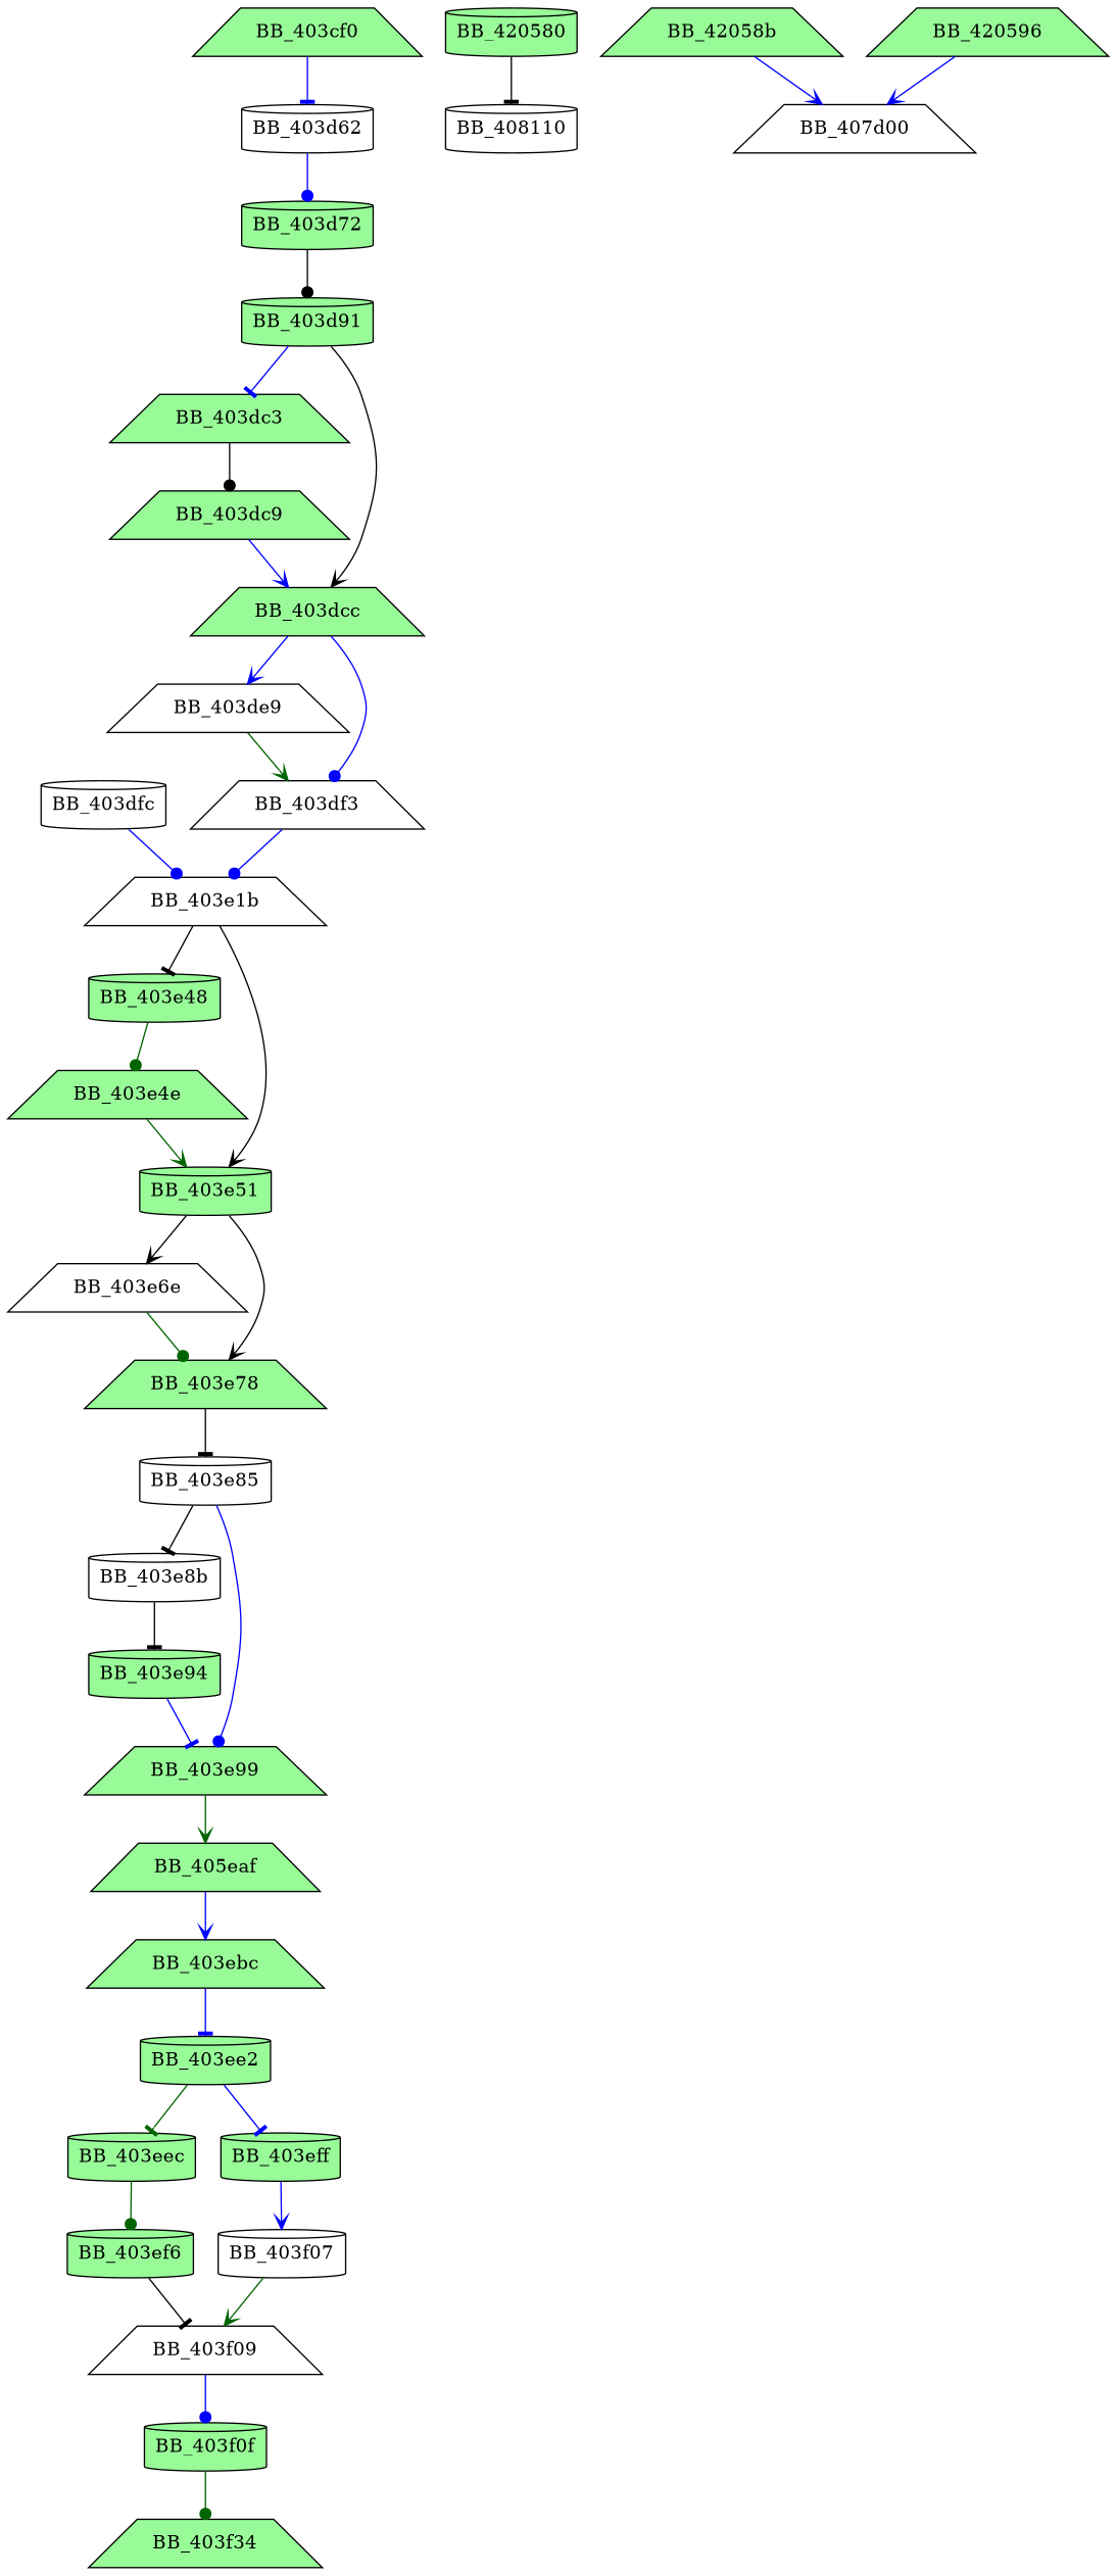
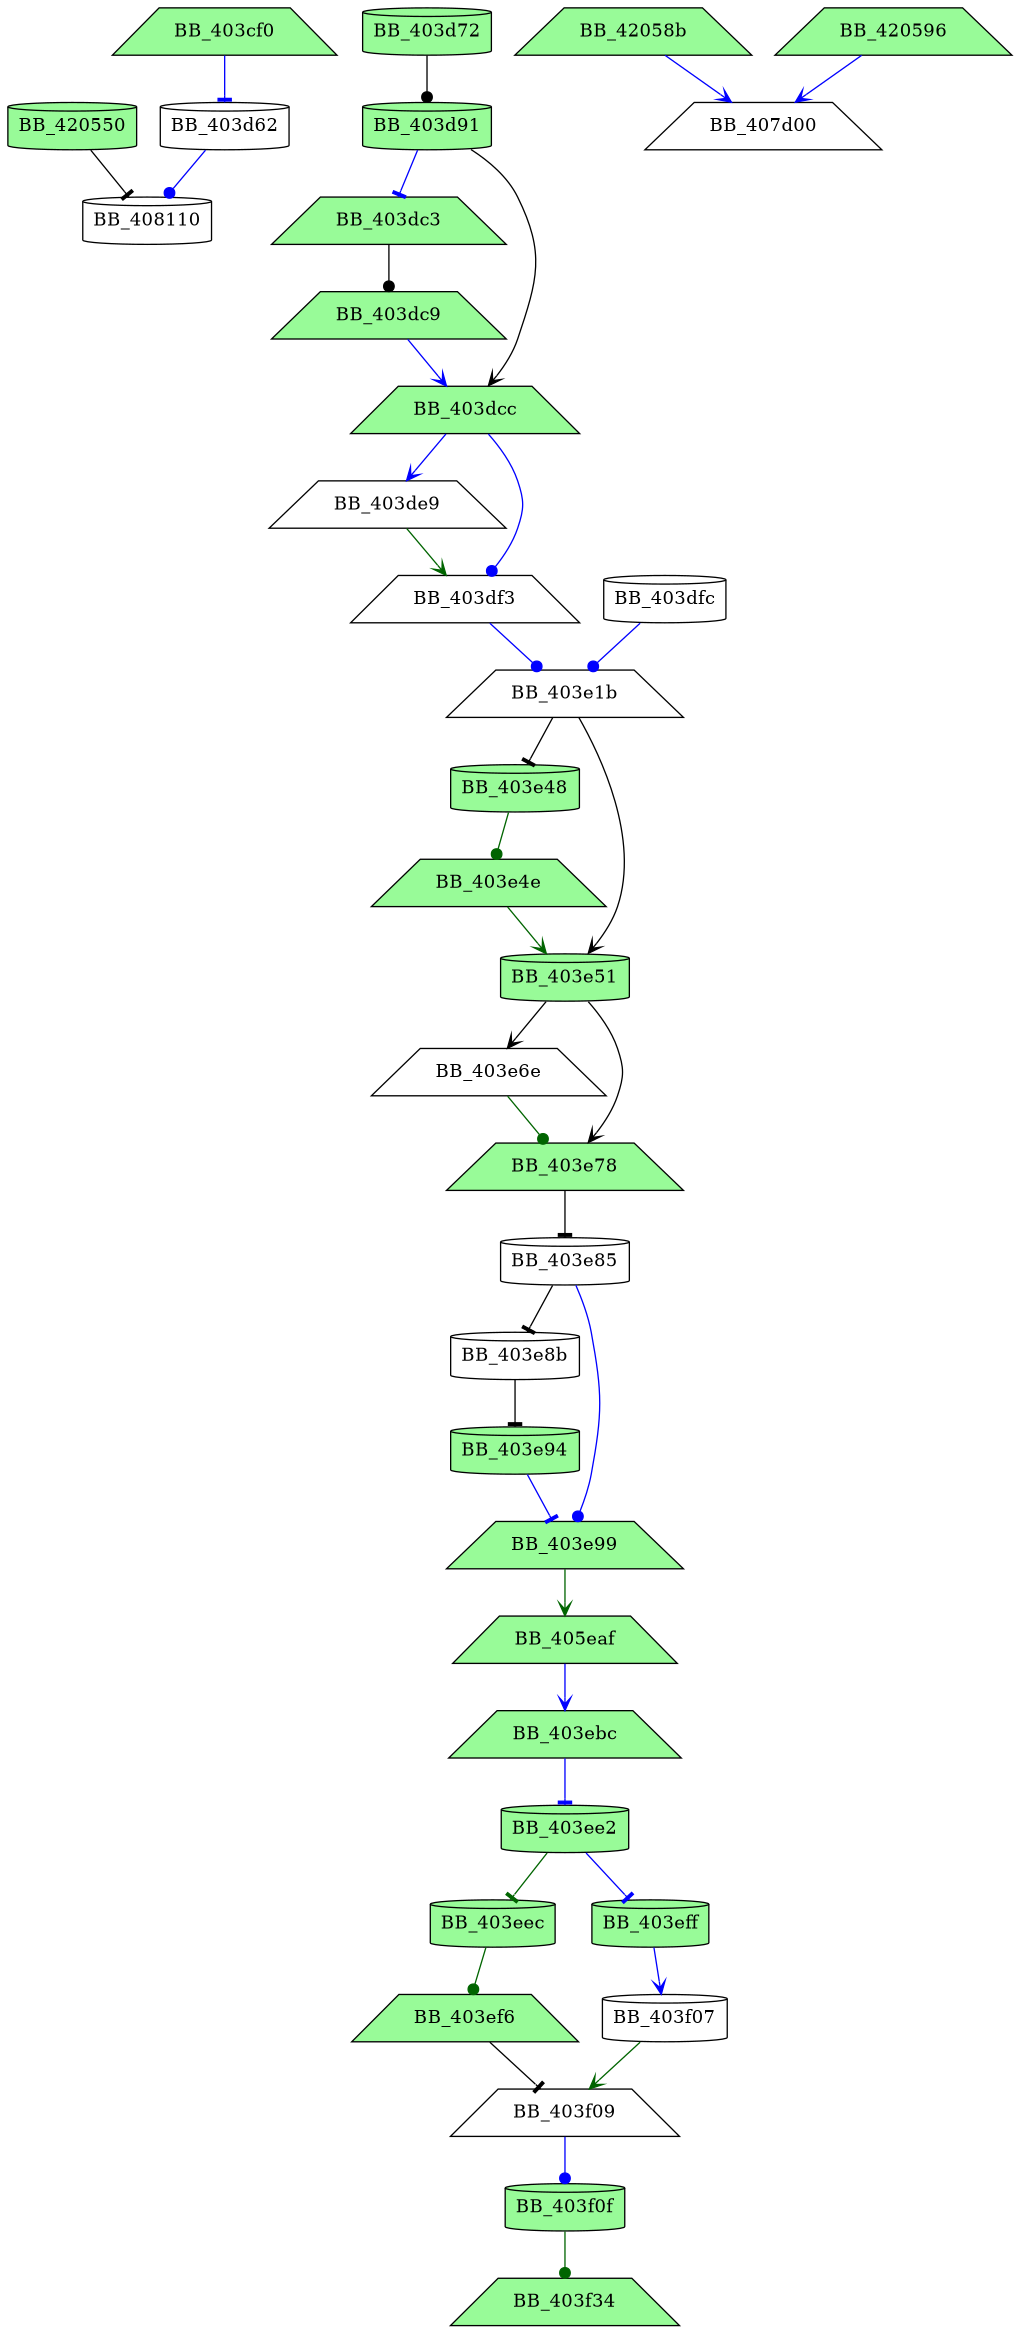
  digraph {
    node [fillcolor=palegreen shape=trapezium style=filled]
    edge [arrowhead=vee color=blue]
    BB_403d62 [fillcolor=white shape=cylinder]
    BB_403cf0
    BB_403d72 [shape=cylinder]
    BB_403d91 [shape=cylinder]
    BB_403dc3
    BB_403dcc
    BB_403dc9
    BB_403de9 [fillcolor=white]
    BB_403df3 [fillcolor=white]
    BB_403e1b [fillcolor=white]
    BB_403dfc [fillcolor=white shape=cylinder]
    BB_403e48 [shape=cylinder]
    BB_403e51 [shape=cylinder]
    BB_403e4e
    BB_403e6e [fillcolor=white]
    BB_403e78
    BB_403e85 [fillcolor=white shape=cylinder]
    BB_403e8b [fillcolor=white shape=cylinder]
    BB_403e99
    BB_403e94 [shape=cylinder]
    n21 [label=BB_405eaf]
    BB_403ebc
    BB_403ee2 [shape=cylinder]
    BB_403eec [shape=cylinder]
    BB_403eff [shape=cylinder]
-   BB_403ef6 [shape=cylinder]
+   BB_403ef6
    BB_403f07 [fillcolor=white shape=cylinder]
    BB_403f09 [fillcolor=white]
    BB_403f0f [shape=cylinder]
    BB_403f34
-   BB_420580 [shape=cylinder]
+   BB_420580 [shape=cylinder label=BB_420550]
    BB_408110 [fillcolor=white shape=cylinder]
    BB_407d00 [fillcolor=white]
    BB_42058b
    BB_420596
-   BB_403d62 -> BB_403d72 [arrowhead=dot]
+   BB_403d62 -> BB_408110 [arrowhead=dot]
    BB_403cf0 -> BB_403d62 [arrowhead=tee]
    BB_403d72 -> BB_403d91 [arrowhead=dot color=black]
    BB_403d91 -> BB_403dc3 [arrowhead=tee]
    BB_403d91 -> BB_403dcc [color=black]
    BB_403dc3 -> BB_403dc9 [arrowhead=dot color=black]
    BB_403dcc -> BB_403de9
    BB_403dcc -> BB_403df3 [arrowhead=dot]
    BB_403dc9 -> BB_403dcc
    BB_403de9 -> BB_403df3 [color=darkgreen]
    BB_403df3 -> BB_403e1b [arrowhead=dot]
    BB_403e1b -> BB_403e48 [arrowhead=tee color=black]
    BB_403e1b -> BB_403e51 [color=black]
    BB_403dfc -> BB_403e1b [arrowhead=dot]
    BB_403e48 -> BB_403e4e [arrowhead=dot color=darkgreen]
    BB_403e51 -> BB_403e6e [color=black]
    BB_403e51 -> BB_403e78 [color=black]
    BB_403e4e -> BB_403e51 [color=darkgreen]
    BB_403e6e -> BB_403e78 [arrowhead=dot color=darkgreen]
    BB_403e78 -> BB_403e85 [arrowhead=tee color=black]
    BB_403e85 -> BB_403e8b [arrowhead=tee color=black]
    BB_403e85 -> BB_403e99 [arrowhead=dot]
    BB_403e8b -> BB_403e94 [arrowhead=tee color=black]
    BB_403e99 -> n21 [color=darkgreen]
    BB_403e94 -> BB_403e99 [arrowhead=tee]
    n21 -> BB_403ebc
    BB_403ebc -> BB_403ee2 [arrowhead=tee]
    BB_403ee2 -> BB_403eec [arrowhead=tee color=darkgreen]
    BB_403ee2 -> BB_403eff [arrowhead=tee]
    BB_403eec -> BB_403ef6 [arrowhead=dot color=darkgreen]
    BB_403eff -> BB_403f07
    BB_403ef6 -> BB_403f09 [arrowhead=tee color=black]
    BB_403f07 -> BB_403f09 [color=darkgreen]
    BB_403f09 -> BB_403f0f [arrowhead=dot]
    BB_403f0f -> BB_403f34 [arrowhead=dot color=darkgreen]
    BB_420580 -> BB_408110 [arrowhead=tee color=black]
    BB_42058b -> BB_407d00
    BB_420596 -> BB_407d00
  }
